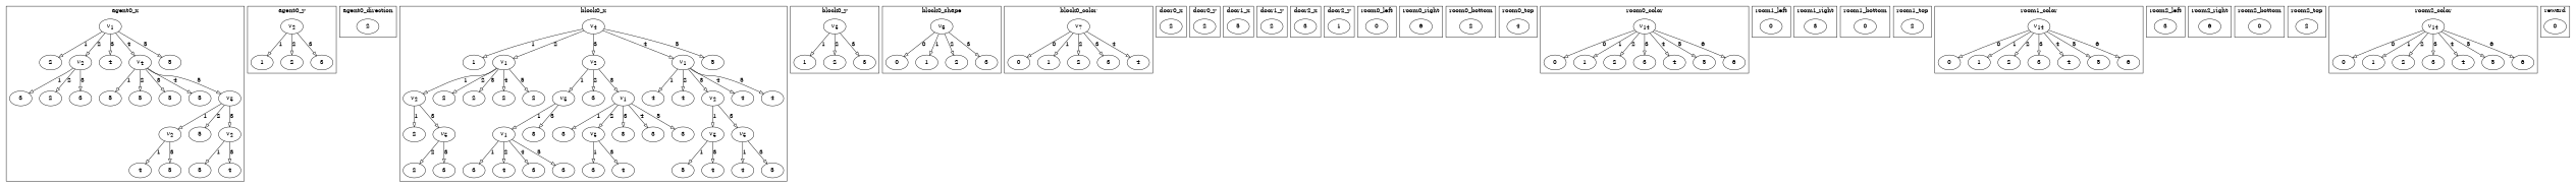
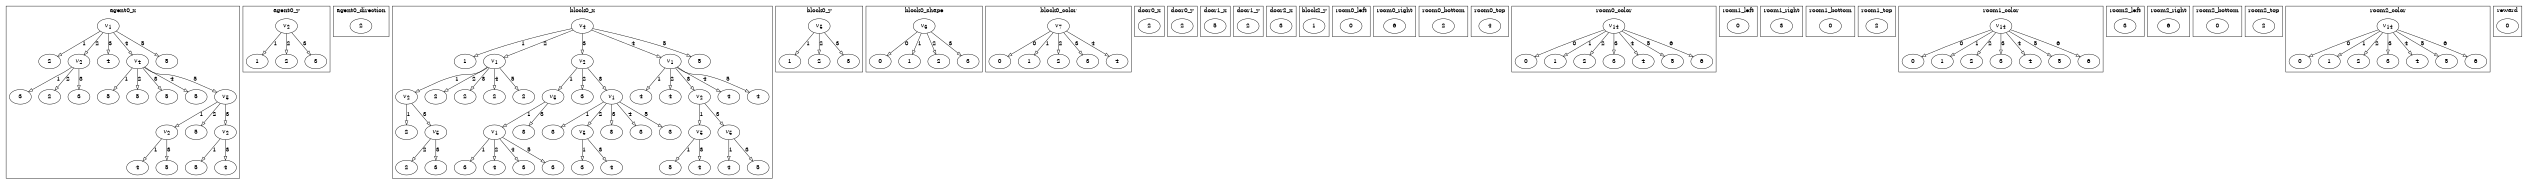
  digraph {
    edge [arrowhead=empty]
    n1 [label=<<i>v</i><sub>1</sub>>]
    n2 [label=2]
    n3 [label=<<i>v</i><sub>2</sub>>]
    n4 [label=4]
    n5 [label=<<i>v</i><sub>4</sub>>]
    n6 [label=5]
    n7 [label=3]
    n8 [label=2]
    n9 [label=3]
    n10 [label=5]
    n11 [label=5]
    n12 [label=5]
    n13 [label=5]
    n14 [label=<<i>v</i><sub>5</sub>>]
    n15 [label=<<i>v</i><sub>2</sub>>]
    n16 [label=5]
    n17 [label=<<i>v</i><sub>2</sub>>]
    n18 [label=4]
    n19 [label=5]
    n20 [label=5]
    n21 [label=4]
    n22 [label=<<i>v</i><sub>2</sub>>]
    n23 [label=<1>]
    n24 [label=2]
    n25 [label=3]
    n26 [label=2]
    n27 [label=<<i>v</i><sub>4</sub>>]
    n28 [label=<1>]
    n29 [label=<<i>v</i><sub>1</sub>>]
    n30 [label=<<i>v</i><sub>2</sub>>]
    n31 [label=<<i>v</i><sub>1</sub>>]
    n32 [label=5]
    n33 [label=<<i>v</i><sub>2</sub>>]
    n34 [label=2]
    n35 [label=2]
    n36 [label=2]
    n37 [label=2]
    n38 [label=2]
    n39 [label=<<i>v</i><sub>5</sub>>]
    n40 [label=2]
    n41 [label=3]
    n42 [label=<<i>v</i><sub>5</sub>>]
    n43 [label=3]
    n44 [label=<<i>v</i><sub>1</sub>>]
    n45 [label=<<i>v</i><sub>1</sub>>]
    n46 [label=3]
    n47 [label=3]
    n48 [label=4]
    n49 [label=3]
    n50 [label=3]
    n51 [label=3]
    n52 [label=<<i>v</i><sub>5</sub>>]
    n53 [label=3]
    n54 [label=3]
    n55 [label=3]
    n56 [label=3]
    n57 [label=4]
    n58 [label=4]
    n59 [label=4]
    n60 [label=<<i>v</i><sub>2</sub>>]
    n61 [label=4]
    n62 [label=4]
    n63 [label=<<i>v</i><sub>5</sub>>]
    n64 [label=<<i>v</i><sub>5</sub>>]
    n65 [label=5]
    n66 [label=4]
    n67 [label=4]
    n68 [label=5]
    n69 [label=<<i>v</i><sub>5</sub>>]
    n70 [label=<1>]
    n71 [label=2]
    n72 [label=3]
    n73 [label=<<i>v</i><sub>6</sub>>]
    n74 [label=<0>]
    n75 [label=<1>]
    n76 [label=2]
    n77 [label=3]
    n78 [label=<<i>v</i><sub>7</sub>>]
    n79 [label=<0>]
    n80 [label=<1>]
    n81 [label=2]
    n82 [label=3]
    n83 [label=4]
    n84 [label=2]
    n85 [label=2]
    n86 [label=5]
    n87 [label=2]
    n88 [label=3]
    n89 [label=<1>]
    n90 [label=<0>]
    n91 [label=6]
    n92 [label=2]
    n93 [label=4]
    n94 [label=<<i>v</i><sub>14</sub>>]
    n95 [label=<0>]
    n96 [label=<1>]
    n97 [label=2]
    n98 [label=3]
    n99 [label=4]
    n100 [label=5]
    n101 [label=6]
    n102 [label=<0>]
    n103 [label=3]
    n104 [label=<0>]
    n105 [label=2]
    n106 [label=<<i>v</i><sub>14</sub>>]
    n107 [label=<0>]
    n108 [label=<1>]
    n109 [label=2]
    n110 [label=3]
    n111 [label=4]
    n112 [label=5]
    n113 [label=6]
    n114 [label=3]
    n115 [label=6]
    n116 [label=<0>]
    n117 [label=2]
    n118 [label=<<i>v</i><sub>14</sub>>]
    n119 [label=<0>]
    n120 [label=<1>]
    n121 [label=2]
    n122 [label=3]
    n123 [label=4]
    n124 [label=5]
    n125 [label=6]
    n126 [label=<0>]
    subgraph cluster_1 {
      label=agent0_x
      n1
      n2
      n3
      n4
      n5
      n6
      n7
      n8
      n9
      n10
      n11
      n12
      n13
      n14
      n15
      n16
      n17
      n18
      n19
      n20
      n21
    }
    subgraph cluster_2 {
      label=agent0_y
      n22
      n23
      n24
      n25
    }
    subgraph cluster_3 {
      label=agent0_direction
      n26
    }
    subgraph cluster_4 {
      label=block0_x
      n27
      n28
      n29
      n30
      n31
      n32
      n33
      n34
      n35
      n36
      n37
      n38
      n39
      n40
      n41
      n42
      n43
      n44
      n45
      n46
      n47
      n48
      n49
      n50
      n51
      n52
      n53
      n54
      n55
      n56
      n57
      n58
      n59
      n60
      n61
      n62
      n63
      n64
      n65
      n66
      n67
      n68
    }
    subgraph cluster_5 {
      label=block0_y
      n69
      n70
      n71
      n72
    }
    subgraph cluster_6 {
      label=block0_shape
      n73
      n74
      n75
      n76
      n77
    }
    subgraph cluster_7 {
      label=block0_color
      n78
      n79
      n80
      n81
      n82
      n83
    }
    subgraph cluster_8 {
      label=door0_x
      n84
    }
    subgraph cluster_9 {
      label=door0_y
      n85
    }
    subgraph cluster_10 {
      label=door1_x
      n86
    }
    subgraph cluster_11 {
      label=door1_y
      n87
    }
    subgraph cluster_12 {
      label=door2_x
      n88
    }
    subgraph cluster_13 {
-     label=door2_y
+     label=block2_y
      n89
    }
    subgraph cluster_14 {
      label=room0_left
      n90
    }
    subgraph cluster_15 {
      label=room0_right
      n91
    }
    subgraph cluster_16 {
      label=room0_bottom
      n92
    }
    subgraph cluster_17 {
      label=room0_top
      n93
    }
    subgraph cluster_18 {
      label=room0_color
      n94
      n95
      n96
      n97
      n98
      n99
      n100
      n101
    }
    subgraph cluster_19 {
      label=room1_left
      n102
    }
    subgraph cluster_20 {
      label=room1_right
      n103
    }
    subgraph cluster_21 {
      label=room1_bottom
      n104
    }
    subgraph cluster_22 {
      label=room1_top
      n105
    }
    subgraph cluster_23 {
      label=room1_color
      n106
      n107
      n108
      n109
      n110
      n111
      n112
      n113
    }
    subgraph cluster_24 {
      label=room2_left
      n114
    }
    subgraph cluster_25 {
      label=room2_right
      n115
    }
    subgraph cluster_26 {
      label=room2_bottom
      n116
    }
    subgraph cluster_27 {
      label=room2_top
      n117
    }
    subgraph cluster_28 {
      label=room2_color
      n118
      n119
      n120
      n121
      n122
      n123
      n124
      n125
    }
    subgraph cluster_29 {
      label=reward
      n126
    }
    n1 -> n2 [label=<1>]
    n1 -> n3 [label=2]
    n1 -> n4 [label=3]
    n1 -> n5 [label=4]
    n1 -> n6 [label=5]
    n3 -> n7 [label=<1>]
    n3 -> n8 [label=2]
    n3 -> n9 [label=3]
    n5 -> n10 [label=<1>]
    n5 -> n11 [label=2]
    n5 -> n12 [label=3]
    n5 -> n13 [label=4]
    n5 -> n14 [label=5]
    n14 -> n15 [label=<1>]
    n14 -> n16 [label=2]
    n14 -> n17 [label=3]
    n15 -> n18 [label=<1>]
    n15 -> n19 [label=3]
    n17 -> n20 [label=<1>]
    n17 -> n21 [label=3]
    n22 -> n23 [label=<1>]
    n22 -> n24 [label=2]
    n22 -> n25 [label=3]
    n27 -> n28 [label=<1>]
    n27 -> n29 [label=2]
    n27 -> n30 [label=3]
    n27 -> n31 [label=4]
    n27 -> n32 [label=5]
    n29 -> n33 [label=<1>]
    n29 -> n34 [label=2]
    n29 -> n35 [label=3]
    n29 -> n36 [label=4]
    n29 -> n37 [label=5]
    n30 -> n42 [label=<1>]
    n30 -> n43 [label=2]
    n30 -> n44 [label=3]
    n31 -> n58 [label=<1>]
    n31 -> n59 [label=2]
    n31 -> n60 [label=3]
    n31 -> n61 [label=4]
    n31 -> n62 [label=5]
    n33 -> n38 [label=<1>]
    n33 -> n39 [label=3]
    n39 -> n40 [label=2]
    n39 -> n41 [label=3]
    n42 -> n45 [label=<1>]
    n42 -> n46 [label=3]
    n44 -> n51 [label=<1>]
    n44 -> n52 [label=2]
    n44 -> n53 [label=3]
    n44 -> n54 [label=4]
    n44 -> n55 [label=5]
    n45 -> n47 [label=<1>]
    n45 -> n48 [label=2]
    n45 -> n49 [label=4]
    n45 -> n50 [label=5]
    n52 -> n56 [label=<1>]
    n52 -> n57 [label=3]
    n60 -> n63 [label=<1>]
    n60 -> n64 [label=3]
    n63 -> n65 [label=<1>]
    n63 -> n66 [label=3]
    n64 -> n67 [label=<1>]
    n64 -> n68 [label=3]
    n69 -> n70 [label=<1>]
    n69 -> n71 [label=2]
    n69 -> n72 [label=3]
    n73 -> n74 [label=<0>]
    n73 -> n75 [label=<1>]
    n73 -> n76 [label=2]
    n73 -> n77 [label=3]
    n78 -> n79 [label=<0>]
    n78 -> n80 [label=<1>]
    n78 -> n81 [label=2]
    n78 -> n82 [label=3]
    n78 -> n83 [label=4]
    n94 -> n95 [label=<0>]
    n94 -> n96 [label=<1>]
    n94 -> n97 [label=2]
    n94 -> n98 [label=3]
    n94 -> n99 [label=4]
    n94 -> n100 [label=5]
    n94 -> n101 [label=6]
    n106 -> n107 [label=<0>]
    n106 -> n108 [label=<1>]
    n106 -> n109 [label=2]
    n106 -> n110 [label=3]
    n106 -> n111 [label=4]
    n106 -> n112 [label=5]
    n106 -> n113 [label=6]
    n118 -> n119 [label=<0>]
    n118 -> n120 [label=<1>]
    n118 -> n121 [label=2]
    n118 -> n122 [label=3]
    n118 -> n123 [label=4]
    n118 -> n124 [label=5]
    n118 -> n125 [label=6]
  }
